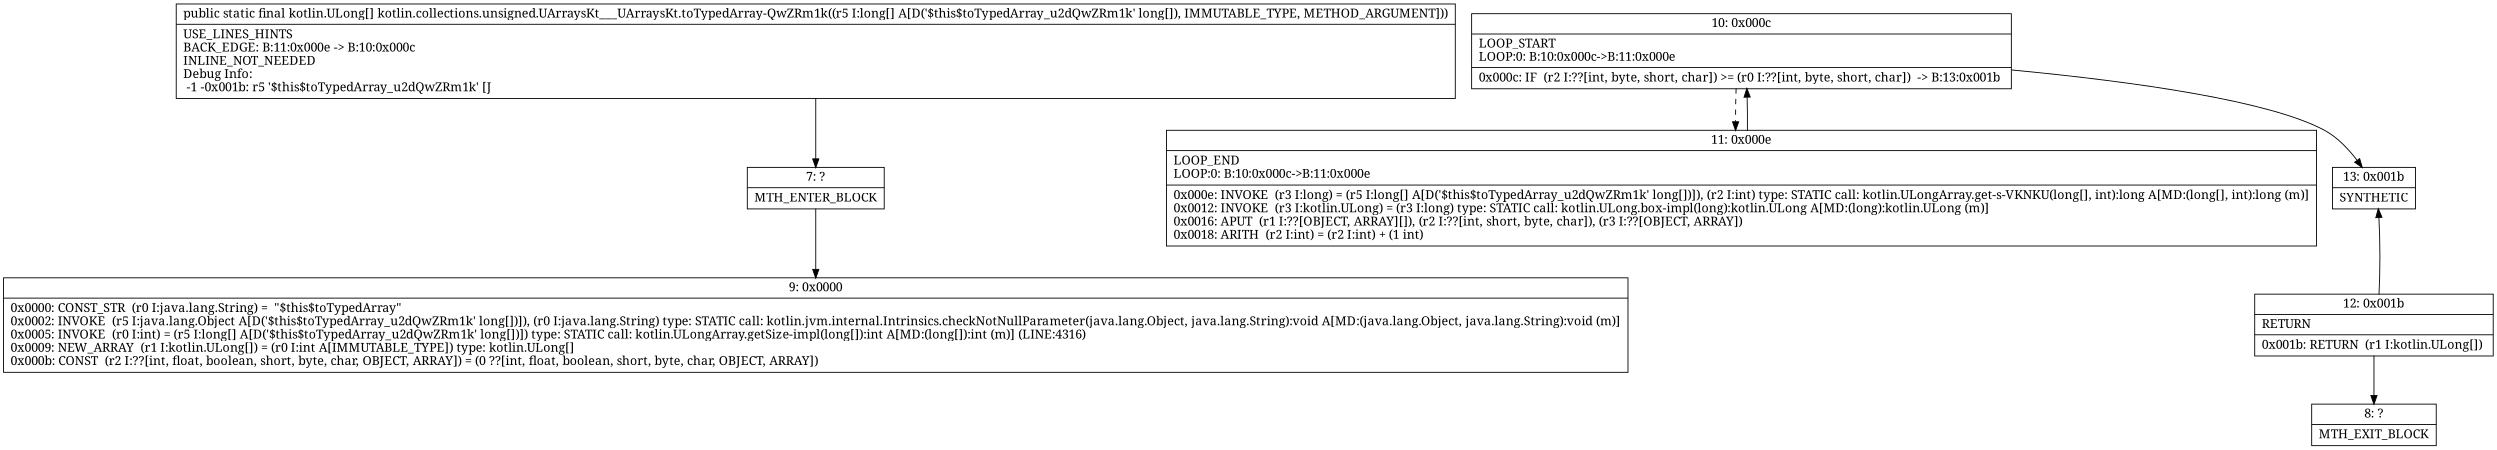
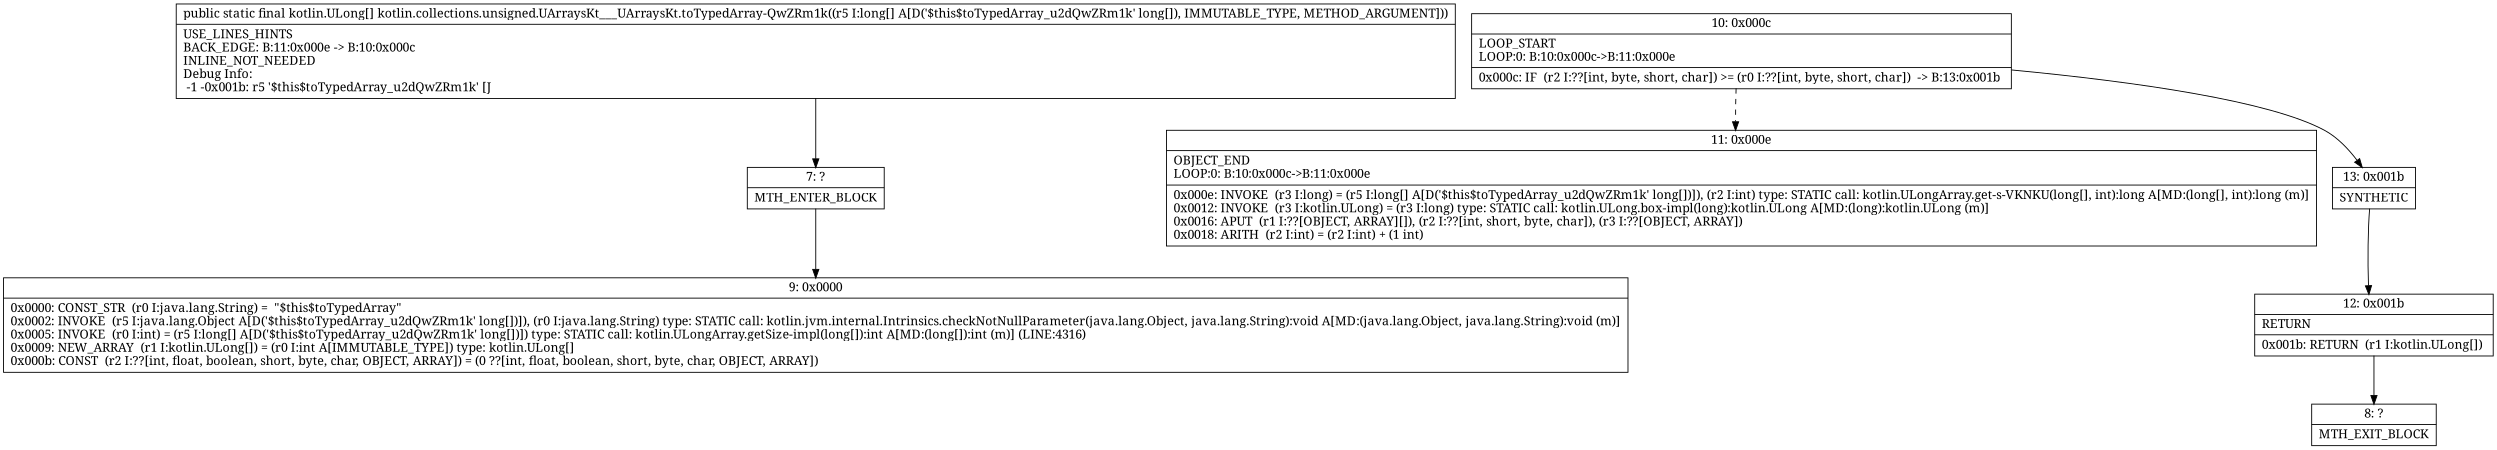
  digraph {
    fontname="Noto Serif"
    node [fontname="Noto Serif" shape=record]
    edge [fontname="Noto Serif"]
    n1 [label="{7\:\ ?|MTH_ENTER_BLOCK\l}"]
    n2 [label="{9\:\ 0x0000|0x0000: CONST_STR  (r0 I:java.lang.String) =  \"$this$toTypedArray\" \l0x0002: INVOKE  (r5 I:java.lang.Object A[D('$this$toTypedArray_u2dQwZRm1k' long[])]), (r0 I:java.lang.String) type: STATIC call: kotlin.jvm.internal.Intrinsics.checkNotNullParameter(java.lang.Object, java.lang.String):void A[MD:(java.lang.Object, java.lang.String):void (m)]\l0x0005: INVOKE  (r0 I:int) = (r5 I:long[] A[D('$this$toTypedArray_u2dQwZRm1k' long[])]) type: STATIC call: kotlin.ULongArray.getSize\-impl(long[]):int A[MD:(long[]):int (m)] (LINE:4316)\l0x0009: NEW_ARRAY  (r1 I:kotlin.ULong[]) = (r0 I:int A[IMMUTABLE_TYPE]) type: kotlin.ULong[] \l0x000b: CONST  (r2 I:??[int, float, boolean, short, byte, char, OBJECT, ARRAY]) = (0 ??[int, float, boolean, short, byte, char, OBJECT, ARRAY]) \l}"]
    n3 [label="{10\:\ 0x000c|LOOP_START\lLOOP:0: B:10:0x000c\-\>B:11:0x000e\l|0x000c: IF  (r2 I:??[int, byte, short, char]) \>= (r0 I:??[int, byte, short, char])  \-\> B:13:0x001b \l}"]
-   n4 [label="{11\:\ 0x000e|LOOP_END\lLOOP:0: B:10:0x000c\-\>B:11:0x000e\l|0x000e: INVOKE  (r3 I:long) = (r5 I:long[] A[D('$this$toTypedArray_u2dQwZRm1k' long[])]), (r2 I:int) type: STATIC call: kotlin.ULongArray.get\-s\-VKNKU(long[], int):long A[MD:(long[], int):long (m)]\l0x0012: INVOKE  (r3 I:kotlin.ULong) = (r3 I:long) type: STATIC call: kotlin.ULong.box\-impl(long):kotlin.ULong A[MD:(long):kotlin.ULong (m)]\l0x0016: APUT  (r1 I:??[OBJECT, ARRAY][]), (r2 I:??[int, short, byte, char]), (r3 I:??[OBJECT, ARRAY]) \l0x0018: ARITH  (r2 I:int) = (r2 I:int) + (1 int) \l}"]
+   n4 [label="{11\:\ 0x000e|OBJECT_END\lLOOP:0: B:10:0x000c\-\>B:11:0x000e\l|0x000e: INVOKE  (r3 I:long) = (r5 I:long[] A[D('$this$toTypedArray_u2dQwZRm1k' long[])]), (r2 I:int) type: STATIC call: kotlin.ULongArray.get\-s\-VKNKU(long[], int):long A[MD:(long[], int):long (m)]\l0x0012: INVOKE  (r3 I:kotlin.ULong) = (r3 I:long) type: STATIC call: kotlin.ULong.box\-impl(long):kotlin.ULong A[MD:(long):kotlin.ULong (m)]\l0x0016: APUT  (r1 I:??[OBJECT, ARRAY][]), (r2 I:??[int, short, byte, char]), (r3 I:??[OBJECT, ARRAY]) \l0x0018: ARITH  (r2 I:int) = (r2 I:int) + (1 int) \l}"]
    n5 [label="{13\:\ 0x001b|SYNTHETIC\l}"]
    n6 [label="{12\:\ 0x001b|RETURN\l|0x001b: RETURN  (r1 I:kotlin.ULong[]) \l}"]
    n7 [label="{8\:\ ?|MTH_EXIT_BLOCK\l}"]
    n8 [label="{public static final kotlin.ULong[] kotlin.collections.unsigned.UArraysKt___UArraysKt.toTypedArray\-QwZRm1k((r5 I:long[] A[D('$this$toTypedArray_u2dQwZRm1k' long[]), IMMUTABLE_TYPE, METHOD_ARGUMENT]))  | USE_LINES_HINTS\lBACK_EDGE: B:11:0x000e \-\> B:10:0x000c\lINLINE_NOT_NEEDED\lDebug Info:\l  \-1 \-0x001b: r5 '$this$toTypedArray_u2dQwZRm1k' [J\l}"]
    n1 -> n2
    n3 -> n4 [style=dashed]
    n3 -> n5
-   n4 -> n3
-   n6 -> n5
+   n5 -> n6
    n6 -> n7
    n8 -> n1
  }
